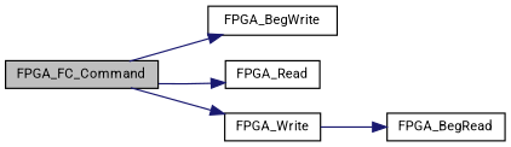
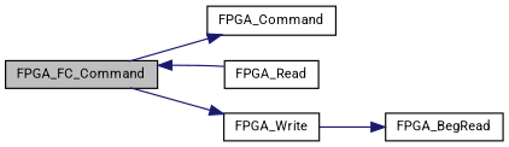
  digraph {
    fontname=Roboto
    rankdir=LR
    node [color=black fontname=Roboto fontsize=10 shape=record]
    edge [color=midnightblue fontname=Roboto fontsize=10 labelfontname=FreeSans labelfontsize=10 style=solid]
    n1 [fillcolor=grey75 fontcolor=black height=0.2 label=FPGA_FC_Command style=filled width=0.4]
-   n2 [height=0.2 label=FPGA_BegWrite width=0.4]
+   n2 [height=0.2 label=FPGA_Command width=0.4]
    n3 [height=0.2 label=FPGA_Read width=0.4]
    n4 [height=0.2 label=FPGA_Write width=0.4]
    n5 [height=0.2 label=FPGA_BegRead width=0.4]
    n1 -> n2
-   n1 -> n3
+   n3 -> n1
    n1 -> n4
    n4 -> n5
  }
